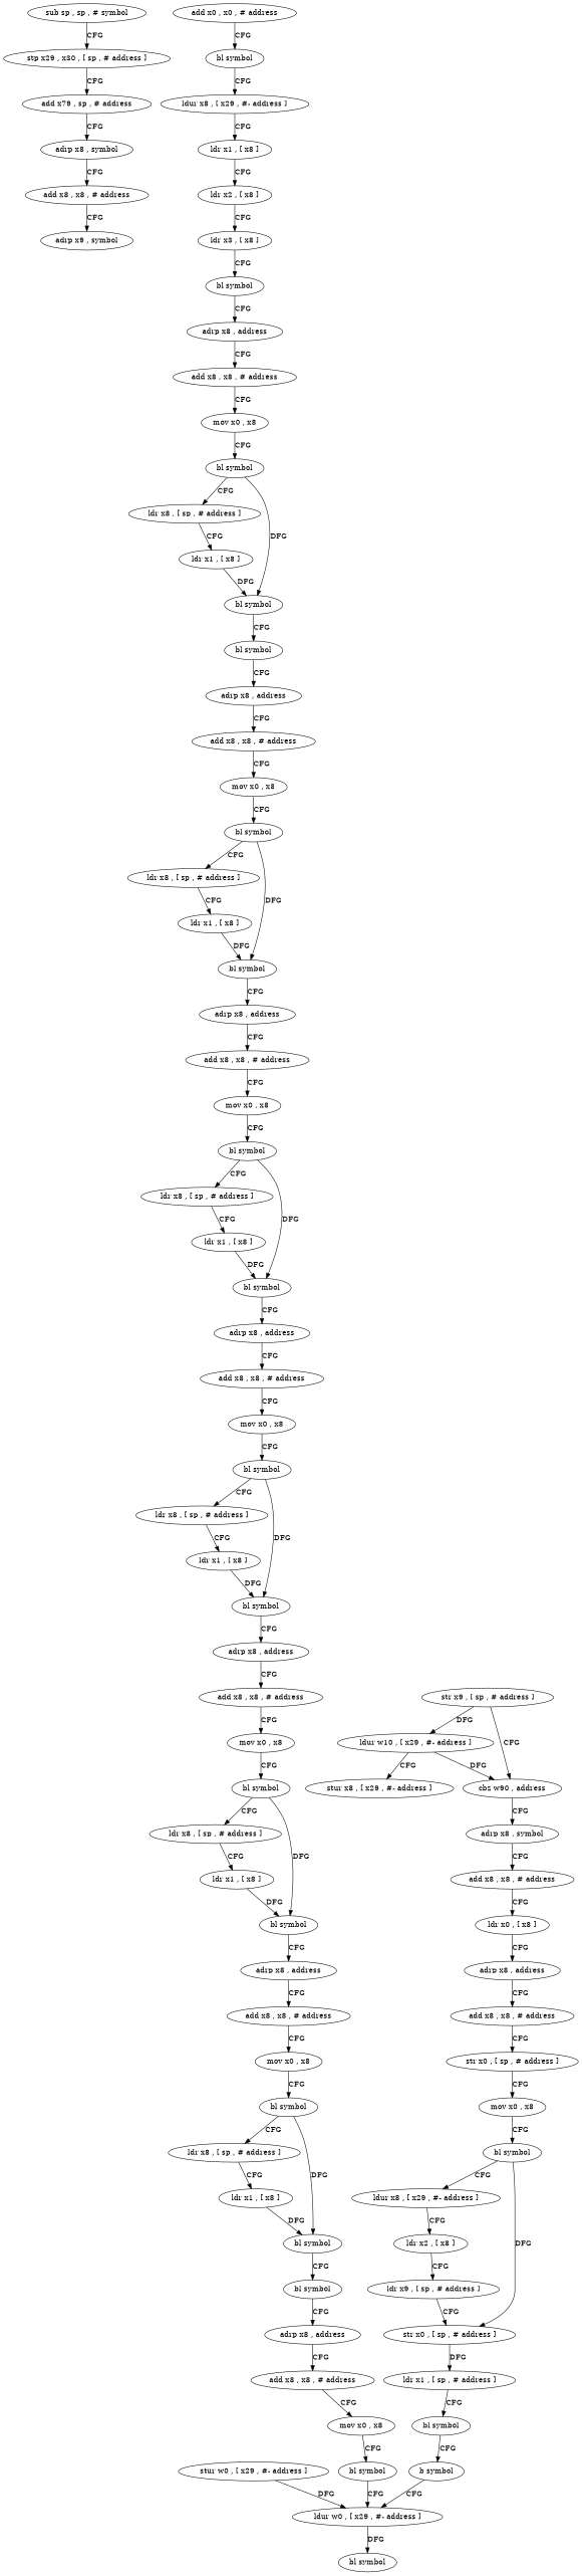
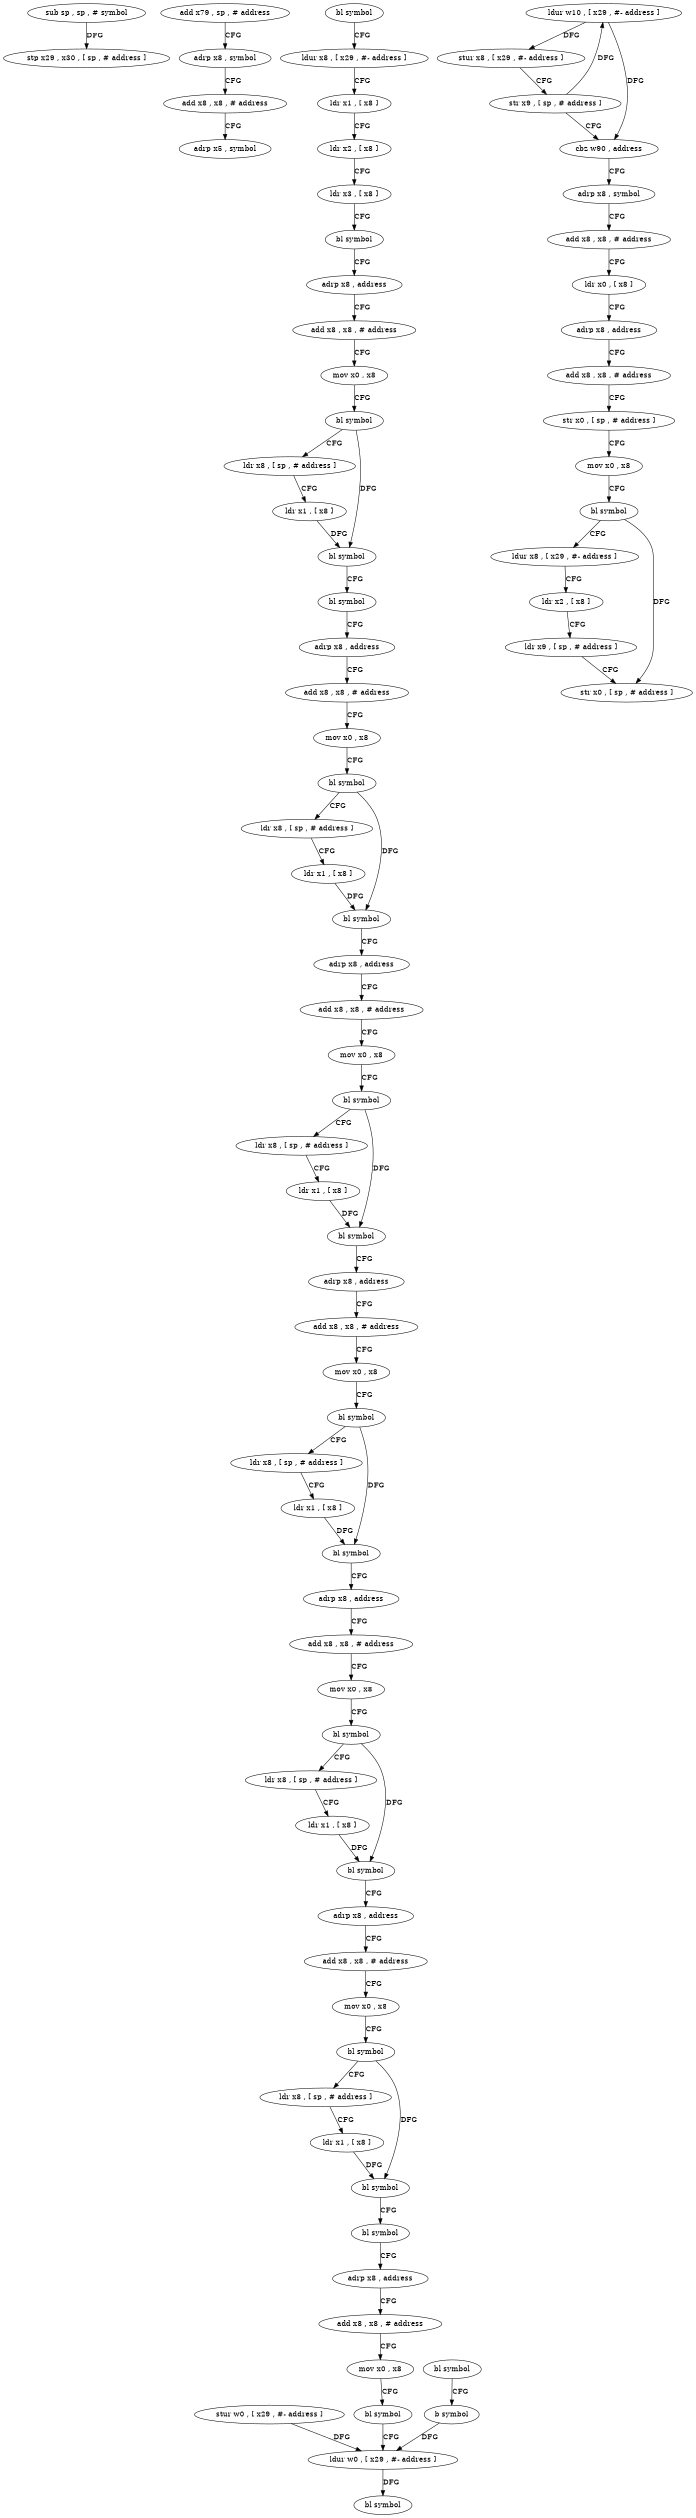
  digraph {
    n1 [label="sub sp , sp , # symbol"]
    n2 [label="stp x29 , x30 , [ sp , # address ]"]
    n3 [label="add x79 , sp , # address"]
    n4 [label="adrp x8 , symbol"]
    n5 [label="add x8 , x8 , # address"]
-   n6 [label="adrp x9 , symbol"]
+   n6 [label="adrp x5 , symbol"]
    n7 [label="stur w0 , [ x29 , #- address ]"]
    n8 [label="ldur w0 , [ x29 , #- address ]"]
    n9 [label="ldur w10 , [ x29 , #- address ]"]
    n10 [label="stur x8 , [ x29 , #- address ]"]
    n11 [label="cbz w90 , address"]
    n12 [label="bl symbol"]
    n13 [label="str x9 , [ sp , # address ]"]
    n14 [label="adrp x8 , symbol"]
    n15 [label="add x8 , x8 , # address"]
-   n16 [label="add x0 , x0 , # address"]
    n17 [label="bl symbol"]
    n18 [label="ldr x0 , [ x8 ]"]
    n19 [label="ldur x8 , [ x29 , #- address ]"]
    n20 [label="ldr x1 , [ x8 ]"]
    n21 [label="ldr x2 , [ x8 ]"]
    n22 [label="ldr x3 , [ x8 ]"]
    n23 [label="bl symbol"]
    n24 [label="adrp x8 , address"]
    n25 [label="add x8 , x8 , # address"]
    n26 [label="mov x0 , x8"]
    n27 [label="bl symbol"]
    n28 [label="ldr x8 , [ sp , # address ]"]
    n29 [label="bl symbol"]
    n30 [label="ldr x1 , [ x8 ]"]
    n31 [label="bl symbol"]
    n32 [label="adrp x8 , address"]
    n33 [label="add x8 , x8 , # address"]
    n34 [label="mov x0 , x8"]
    n35 [label="bl symbol"]
    n36 [label="ldr x8 , [ sp , # address ]"]
    n37 [label="bl symbol"]
    n38 [label="ldr x1 , [ x8 ]"]
    n39 [label="adrp x8 , address"]
    n40 [label="add x8 , x8 , # address"]
    n41 [label="mov x0 , x8"]
    n42 [label="bl symbol"]
    n43 [label="ldr x8 , [ sp , # address ]"]
    n44 [label="bl symbol"]
    n45 [label="ldr x1 , [ x8 ]"]
    n46 [label="adrp x8 , address"]
    n47 [label="add x8 , x8 , # address"]
    n48 [label="mov x0 , x8"]
    n49 [label="bl symbol"]
    n50 [label="ldr x8 , [ sp , # address ]"]
    n51 [label="bl symbol"]
    n52 [label="ldr x1 , [ x8 ]"]
    n53 [label="adrp x8 , address"]
    n54 [label="add x8 , x8 , # address"]
    n55 [label="mov x0 , x8"]
    n56 [label="bl symbol"]
    n57 [label="ldr x8 , [ sp , # address ]"]
    n58 [label="bl symbol"]
    n59 [label="ldr x1 , [ x8 ]"]
    n60 [label="adrp x8 , address"]
    n61 [label="add x8 , x8 , # address"]
    n62 [label="mov x0 , x8"]
    n63 [label="bl symbol"]
    n64 [label="ldr x8 , [ sp , # address ]"]
    n65 [label="bl symbol"]
    n66 [label="ldr x1 , [ x8 ]"]
    n67 [label="bl symbol"]
    n68 [label="adrp x8 , address"]
    n69 [label="add x8 , x8 , # address"]
    n70 [label="mov x0 , x8"]
    n71 [label="bl symbol"]
    n72 [label="adrp x8 , address"]
    n73 [label="add x8 , x8 , # address"]
    n74 [label="str x0 , [ sp , # address ]"]
    n75 [label="mov x0 , x8"]
    n76 [label="bl symbol"]
    n77 [label="ldur x8 , [ x29 , #- address ]"]
    n78 [label="str x0 , [ sp , # address ]"]
    n79 [label="ldr x2 , [ x8 ]"]
-   n80 [label="ldr x1 , [ sp , # address ]"]
    n81 [label="ldr x9 , [ sp , # address ]"]
    n82 [label="bl symbol"]
    n83 [label="b symbol"]
-   n1 -> n2 [label=CFG]
-   n2 -> n3 [label=CFG]
+   n1 -> n2 [label=DFG]
    n3 -> n4 [label=CFG]
    n4 -> n5 [label=CFG]
    n5 -> n6 [label=CFG]
    n7 -> n8 [label=DFG]
    n8 -> n12 [label=DFG]
-   n9 -> n10 [label=CFG]
+   n9 -> n10 [label=DFG]
    n9 -> n11 [label=DFG]
+   n10 -> n13 [label=CFG]
    n11 -> n14 [label=CFG]
    n13 -> n9 [label=DFG]
    n13 -> n11 [label=CFG]
    n14 -> n15 [label=CFG]
    n15 -> n18 [label=CFG]
-   n16 -> n17 [label=CFG]
    n17 -> n19 [label=CFG]
    n18 -> n72 [label=CFG]
    n19 -> n20 [label=CFG]
    n20 -> n21 [label=CFG]
    n21 -> n22 [label=CFG]
    n22 -> n23 [label=CFG]
    n23 -> n24 [label=CFG]
    n24 -> n25 [label=CFG]
    n25 -> n26 [label=CFG]
    n26 -> n27 [label=CFG]
    n27 -> n28 [label=CFG]
    n27 -> n29 [label=DFG]
    n28 -> n30 [label=CFG]
    n29 -> n31 [label=CFG]
    n30 -> n29 [label=DFG]
    n31 -> n32 [label=CFG]
    n32 -> n33 [label=CFG]
    n33 -> n34 [label=CFG]
    n34 -> n35 [label=CFG]
    n35 -> n36 [label=CFG]
    n35 -> n37 [label=DFG]
    n36 -> n38 [label=CFG]
    n37 -> n39 [label=CFG]
    n38 -> n37 [label=DFG]
    n39 -> n40 [label=CFG]
    n40 -> n41 [label=CFG]
    n41 -> n42 [label=CFG]
    n42 -> n43 [label=CFG]
    n42 -> n44 [label=DFG]
    n43 -> n45 [label=CFG]
    n44 -> n46 [label=CFG]
    n45 -> n44 [label=DFG]
    n46 -> n47 [label=CFG]
    n47 -> n48 [label=CFG]
    n48 -> n49 [label=CFG]
    n49 -> n50 [label=CFG]
    n49 -> n51 [label=DFG]
    n50 -> n52 [label=CFG]
    n51 -> n53 [label=CFG]
    n52 -> n51 [label=DFG]
    n53 -> n54 [label=CFG]
    n54 -> n55 [label=CFG]
    n55 -> n56 [label=CFG]
    n56 -> n57 [label=CFG]
    n56 -> n58 [label=DFG]
    n57 -> n59 [label=CFG]
    n58 -> n60 [label=CFG]
    n59 -> n58 [label=DFG]
    n60 -> n61 [label=CFG]
    n61 -> n62 [label=CFG]
    n62 -> n63 [label=CFG]
    n63 -> n64 [label=CFG]
    n63 -> n65 [label=DFG]
    n64 -> n66 [label=CFG]
    n65 -> n67 [label=CFG]
    n66 -> n65 [label=DFG]
    n67 -> n68 [label=CFG]
    n68 -> n69 [label=CFG]
    n69 -> n70 [label=CFG]
    n70 -> n71 [label=CFG]
    n71 -> n8 [label=CFG]
    n72 -> n73 [label=CFG]
    n73 -> n74 [label=CFG]
    n74 -> n75 [label=CFG]
    n75 -> n76 [label=CFG]
    n76 -> n77 [label=CFG]
    n76 -> n78 [label=DFG]
    n77 -> n79 [label=CFG]
-   n78 -> n80 [label=DFG]
    n79 -> n81 [label=CFG]
-   n80 -> n82 [label=CFG]
    n81 -> n78 [label=CFG]
    n82 -> n83 [label=CFG]
-   n83 -> n8 [label=CFG]
+   n83 -> n8 [label=DFG]
  }
